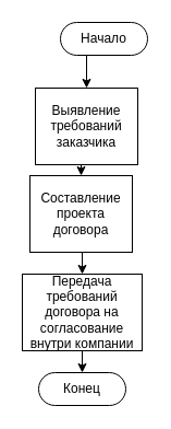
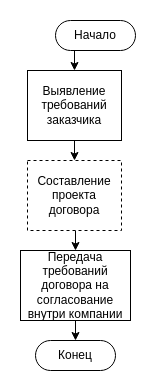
  <mxCell id="0" />
  <mxCell id="1" parent="0" />
  <mxCell id="2" style="edgeStyle=orthogonalEdgeStyle;rounded=0;orthogonalLoop=1;jettySize=auto;html=1;exitX=0.5;exitY=0.5;exitDx=0;exitDy=15;exitPerimeter=0;entryX=0.5;entryY=0;entryDx=0;entryDy=0;" edge="1" parent="1" source="3" target="5"><mxGeometry relative="1" as="geometry" /></mxCell>
  <mxCell id="3" value="Начало" style="html=1;dashed=0;whiteSpace=wrap;shape=mxgraph.dfd.start" vertex="1" parent="1"><mxGeometry x="55" y="20" width="80" height="30" as="geometry" /></mxCell>
  <mxCell id="4" style="edgeStyle=orthogonalEdgeStyle;rounded=0;orthogonalLoop=1;jettySize=auto;html=1;exitX=0.5;exitY=1;exitDx=0;exitDy=0;entryX=0.5;entryY=0;entryDx=0;entryDy=0;" edge="1" parent="1" source="5" target="7"><mxGeometry relative="1" as="geometry" /></mxCell>
- <mxCell id="5" value="&lt;span style=&quot;line-height: 107%;&quot;&gt;&lt;font face=&quot;Helvetica&quot; style=&quot;&quot;&gt;Выявление&lt;br&gt;требований заказчика&lt;/font&gt;&lt;/span&gt;" style="html=1;dashed=0;whiteSpace=wrap;" vertex="1" parent="1"><mxGeometry x="32" y="80" width="94" height="70" as="geometry" /></mxCell>
+ <mxCell id="5" value="&lt;span style=&quot;line-height: 107%;&quot;&gt;&lt;font face=&quot;Helvetica&quot; style=&quot;&quot;&gt;Выявление&lt;br&gt;требований заказчика&lt;/font&gt;&lt;/span&gt;" style="html=1;dashed=0;whiteSpace=wrap;" vertex="1" parent="1"><mxGeometry x="27" y="70" width="94" height="70" as="geometry" /></mxCell>
  <mxCell id="6" style="edgeStyle=orthogonalEdgeStyle;rounded=0;orthogonalLoop=1;jettySize=auto;html=1;exitX=0.5;exitY=1;exitDx=0;exitDy=0;entryX=0.5;entryY=0;entryDx=0;entryDy=0;" edge="1" parent="1" source="7" target="8"><mxGeometry relative="1" as="geometry" /></mxCell>
- <mxCell id="7" value="&lt;div&gt;Составление проекта договора&lt;/div&gt;" style="html=1;dashed=0;whiteSpace=wrap;" vertex="1" parent="1"><mxGeometry x="27" y="160" width="94" height="70" as="geometry" /></mxCell>
+ <mxCell id="7" value="&lt;div&gt;Составление проекта договора&lt;/div&gt;" style="html=1;dashed=1;whiteSpace=wrap;" vertex="1" parent="1"><mxGeometry x="27" y="160" width="94" height="70" as="geometry" /></mxCell>
  <mxCell id="8" value="&lt;div&gt;Передача требований договора на согласование внутри компании&lt;/div&gt;" style="html=1;dashed=0;whiteSpace=wrap;" vertex="1" parent="1"><mxGeometry x="20" y="250" width="110" height="70" as="geometry" /></mxCell>
  <mxCell id="9" value="Конец" style="html=1;dashed=0;whiteSpace=wrap;shape=mxgraph.dfd.start" vertex="1" parent="1"><mxGeometry x="35" y="340" width="80" height="30" as="geometry" /></mxCell>
  <mxCell id="10" style="edgeStyle=orthogonalEdgeStyle;rounded=0;orthogonalLoop=1;jettySize=auto;html=1;exitX=0.5;exitY=1;exitDx=0;exitDy=0;entryX=0.5;entryY=0.5;entryDx=0;entryDy=-15;entryPerimeter=0;" edge="1" parent="1" source="8" target="9"><mxGeometry relative="1" as="geometry" /></mxCell>
